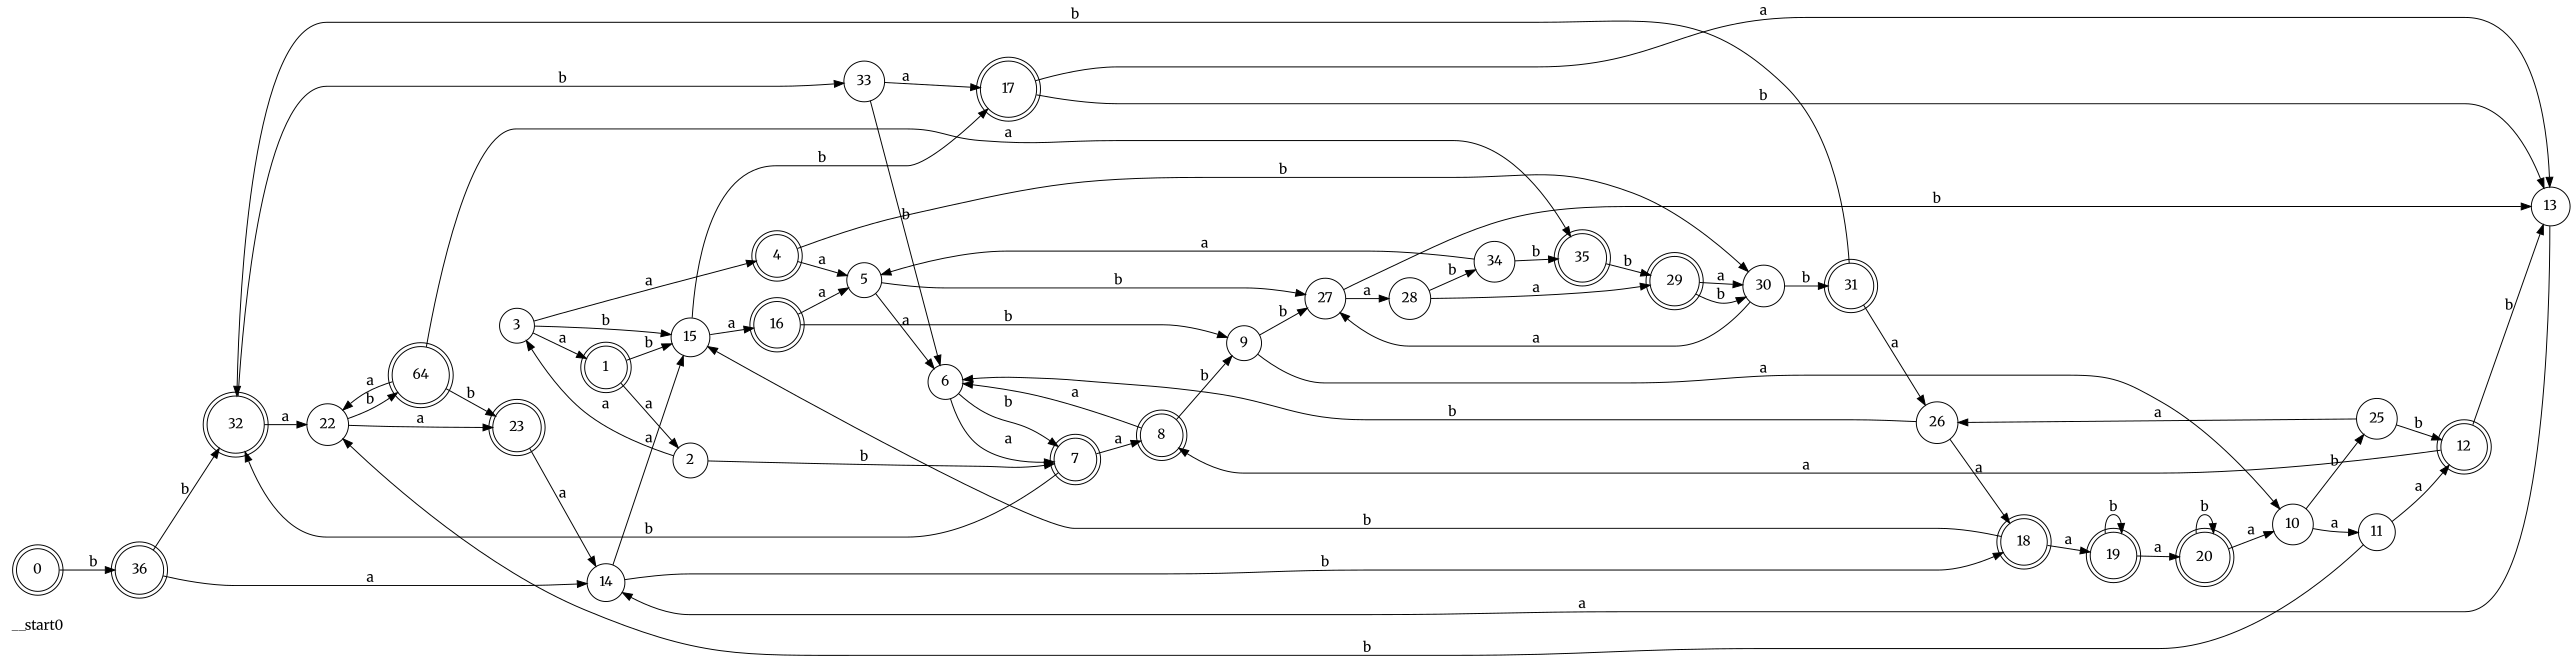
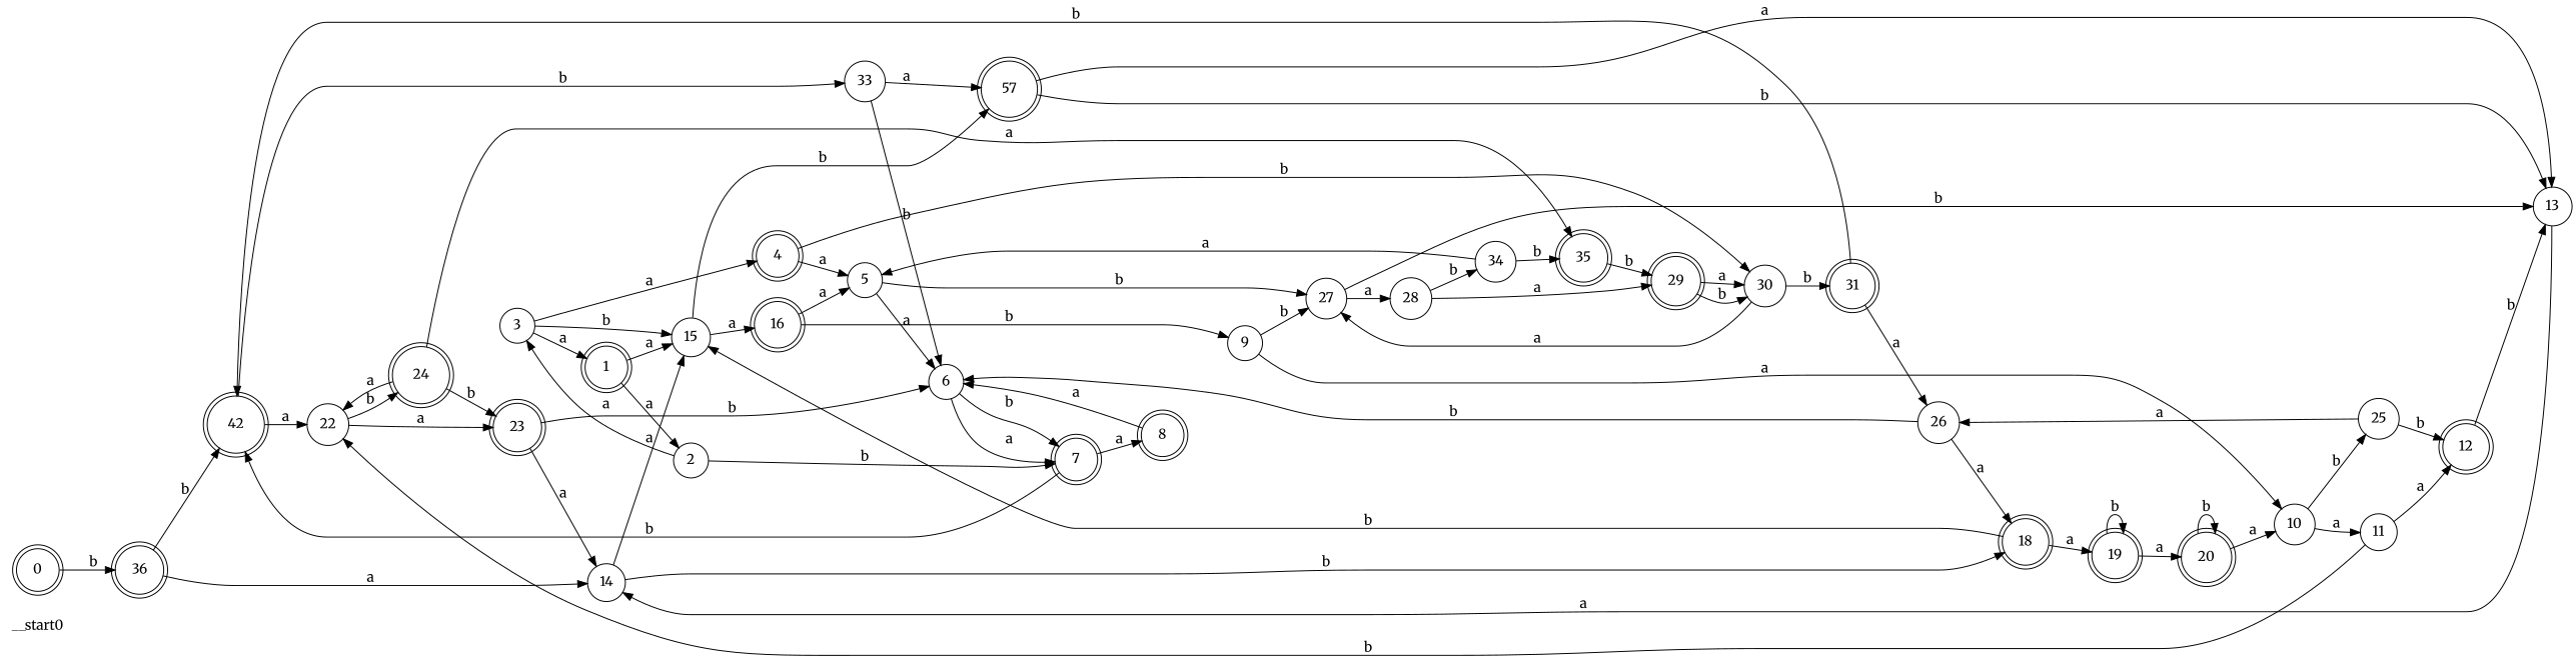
  digraph {
    fontname=Merriweather
    rankdir=LR
    node [fontname=Merriweather shape=doublecircle color=black fillcolor=white style="rounded,filled"]
    edge [fontname=Merriweather]
    __start0 [shape=none color="" fillcolor="" style=""]
    n2 [label=0]
    n3 [label=36]
    n4 [label=1]
    n5 [label=2 shape=circle style=filled]
    n6 [label=15 shape=circle style=filled]
-   n7 [label=32]
+   n7 [label=42]
    n8 [label=14 shape=circle style=filled]
    n9 [label=3 shape=circle style=filled]
    n10 [label=7]
    n11 [label=16]
-   n12 [label=17]
+   n12 [label=57]
    n13 [label=4]
    n14 [label=8]
    n15 [label=5 shape=circle style=filled]
    n16 [label=30 shape=circle style=filled]
    n17 [label=6 shape=circle style=filled]
    n18 [label=27 shape=circle style=filled]
    n19 [label=31]
    n20 [label=13 shape=circle style=filled]
    n21 [label=28 shape=circle style=filled]
    n22 [label=9 shape=circle style=filled]
    n23 [label=22 shape=circle style=filled]
    n24 [label=33 shape=circle style=filled]
    n25 [label=10 shape=circle style=filled]
    n26 [label=11 shape=circle style=filled]
    n27 [label=25 shape=circle style=filled]
    n28 [label=12]
    n29 [label=26 shape=circle style=filled]
    n30 [label=23]
-   n31 [label=64]
+   n31 [label=24]
    n32 [label=18]
    n33 [label=19]
    n34 [label=20]
    n35 [label=35]
    n36 [label=29]
    n37 [label=34 shape=circle style=filled]
    n2 -> n3 [label=b]
    n3 -> n7 [label=b]
    n3 -> n8 [label=a]
    n4 -> n5 [label=a]
-   n4 -> n6 [label=b]
+   n4 -> n6 [label=a]
    n5 -> n9 [label=a]
    n5 -> n10 [label=b]
    n6 -> n11 [label=a]
    n6 -> n12 [label=b]
    n7 -> n23 [label=a]
    n7 -> n24 [label=b]
    n8 -> n6 [label=a]
    n8 -> n32 [label=b]
    n9 -> n4 [label=a]
    n9 -> n6 [label=b]
    n9 -> n13 [label=a]
    n10 -> n7 [label=b]
    n10 -> n14 [label=a]
    n11 -> n15 [label=a]
    n11 -> n22 [label=b]
    n12 -> n20 [label=a]
    n12 -> n20 [label=b]
    n13 -> n15 [label=a]
    n13 -> n16 [label=b]
    n14 -> n17 [label=a]
-   n14 -> n22 [label=b]
    n15 -> n17 [label=a]
    n15 -> n18 [label=b]
    n16 -> n18 [label=a]
    n16 -> n19 [label=b]
    n17 -> n10 [label=a]
    n17 -> n10 [label=b]
    n18 -> n20 [label=b]
    n18 -> n21 [label=a]
    n19 -> n7 [label=b]
    n19 -> n29 [label=a]
    n20 -> n8 [label=a]
    n21 -> n36 [label=a]
    n21 -> n37 [label=b]
    n22 -> n18 [label=b]
    n22 -> n25 [label=a]
    n23 -> n30 [label=a]
    n23 -> n31 [label=b]
    n24 -> n12 [label=a]
    n24 -> n17 [label=b]
    n25 -> n26 [label=a]
    n25 -> n27 [label=b]
    n26 -> n23 [label=b]
    n26 -> n28 [label=a]
    n27 -> n28 [label=b]
    n27 -> n29 [label=a]
-   n28 -> n14 [label=a]
    n28 -> n20 [label=b]
    n29 -> n17 [label=b]
    n29 -> n32 [label=a]
    n30 -> n8 [label=a]
+   n30 -> n17 [label=b]
    n31 -> n23 [label=a]
    n31 -> n30 [label=b]
    n31 -> n35 [label=a]
    n32 -> n6 [label=b]
    n32 -> n33 [label=a]
    n33 -> n33 [label=b]
    n33 -> n34 [label=a]
    n34 -> n25 [label=a]
    n34 -> n34 [label=b]
    n35 -> n36 [label=b]
    n36 -> n16 [label=a]
    n36 -> n16 [label=b]
    n37 -> n15 [label=a]
    n37 -> n35 [label=b]
  }
